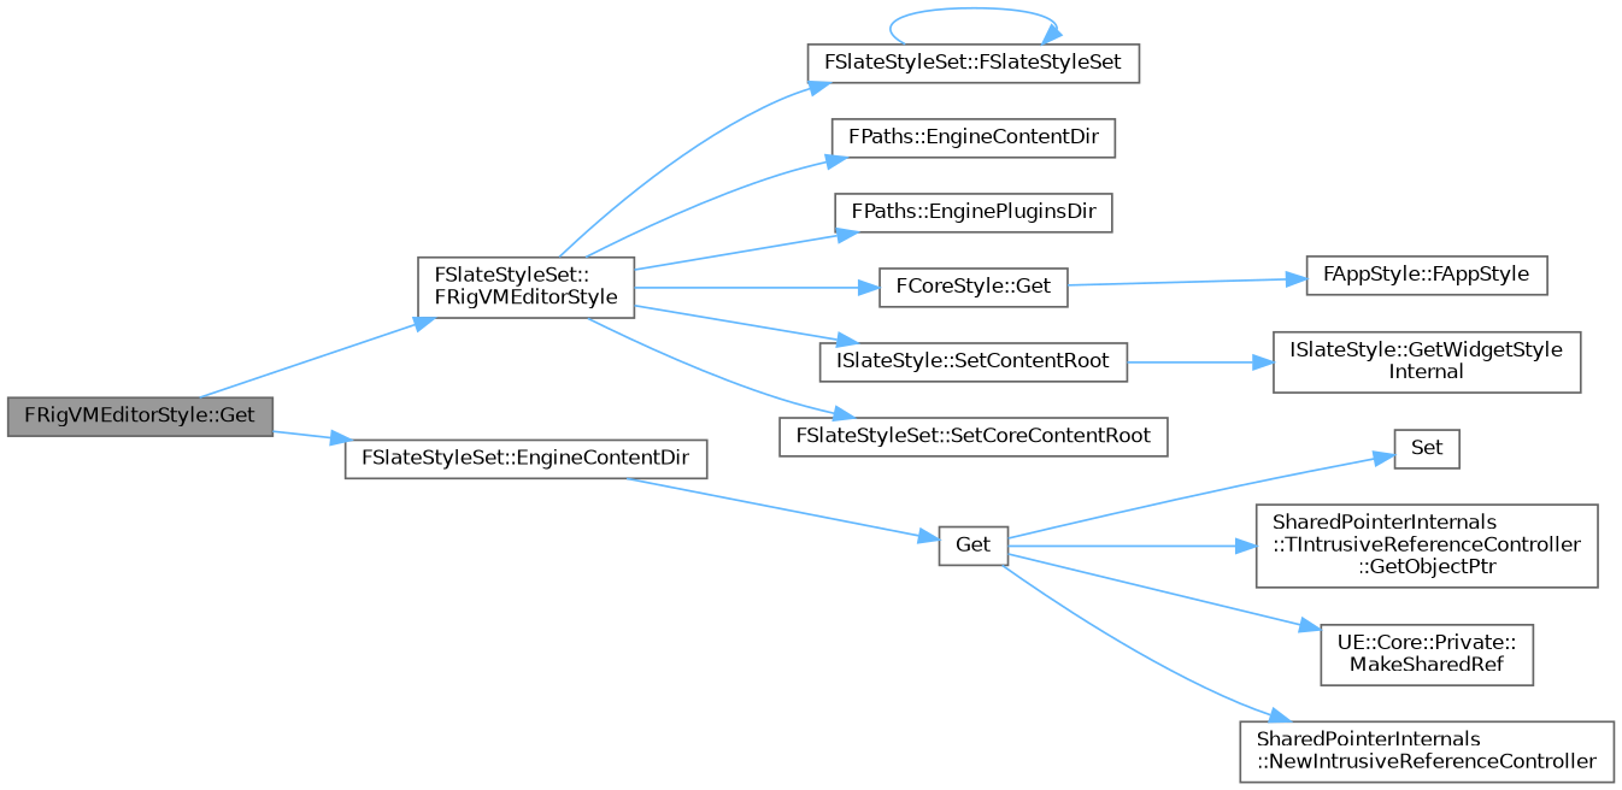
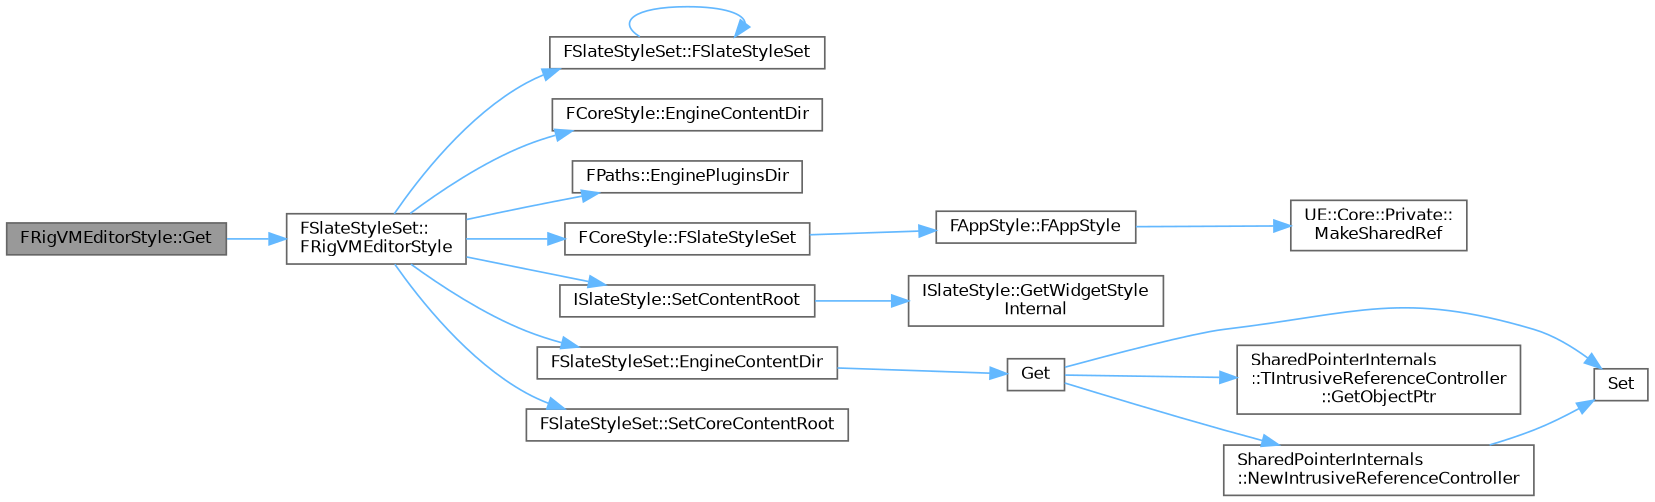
  digraph {
    rankdir=LR
    node [color=grey40 fillcolor=white fontname=Helvetica fontsize=10 shape=box style=filled]
    edge [color=steelblue1 fontname=Helvetica fontsize=10 labelfontname=Helvetica labelfontsize=10 style=solid]
    n1 [color=gray40 fillcolor=grey60 fontcolor=black height=0.2 label="FRigVMEditorStyle::Get" width=0.4]
    n2 [height=0.2 label="FSlateStyleSet::\lFRigVMEditorStyle" width=0.4]
    n3 [height=0.2 label="FSlateStyleSet::FSlateStyleSet" width=0.4]
-   n4 [height=0.2 label="FPaths::EngineContentDir" width=0.4]
+   n4 [height=0.2 label="FCoreStyle::EngineContentDir" width=0.4]
    n5 [height=0.2 label="FPaths::EnginePluginsDir" width=0.4]
-   n6 [height=0.2 label="FCoreStyle::Get" width=0.4]
+   n6 [height=0.2 label="FCoreStyle::FSlateStyleSet" width=0.4]
    n7 [height=0.2 label="ISlateStyle::SetContentRoot" width=0.4]
    n8 [height=0.2 label="FSlateStyleSet::EngineContentDir" width=0.4]
    n9 [height=0.2 label="FSlateStyleSet::SetCoreContentRoot" width=0.4]
    n10 [height=0.2 label="FAppStyle::FAppStyle" width=0.4]
    n11 [height=0.2 label="ISlateStyle::GetWidgetStyle\lInternal" width=0.4]
    n12 [height=0.2 label=Get width=0.4]
    n13 [height=0.2 label=Set width=0.4]
    n14 [height=0.2 label="SharedPointerInternals\l::TIntrusiveReferenceController\l::GetObjectPtr" width=0.4]
    n15 [height=0.2 label="UE::Core::Private::\lMakeSharedRef" width=0.4]
    n16 [height=0.2 label="SharedPointerInternals\l::NewIntrusiveReferenceController" width=0.4]
    n1 -> n2
    n2 -> n3
    n2 -> n4
    n2 -> n5
    n2 -> n6
    n2 -> n7
-   n1 -> n8
+   n2 -> n8
    n2 -> n9
    n3 -> n3
    n6 -> n10
    n7 -> n11
    n8 -> n12
    n12 -> n13
    n12 -> n14
-   n12 -> n15
+   n10 -> n15
    n12 -> n16
+   n16 -> n13
  }
